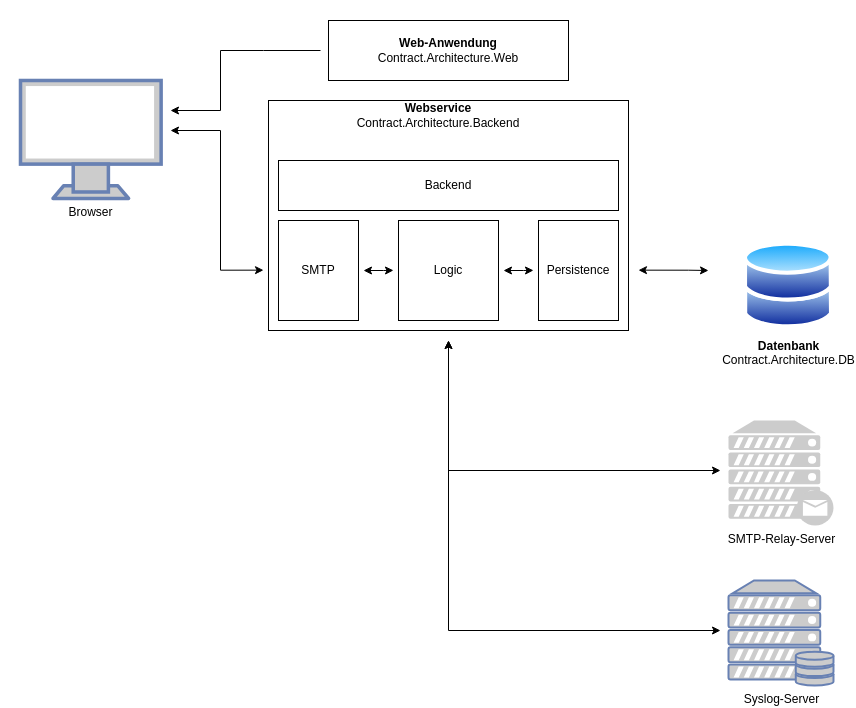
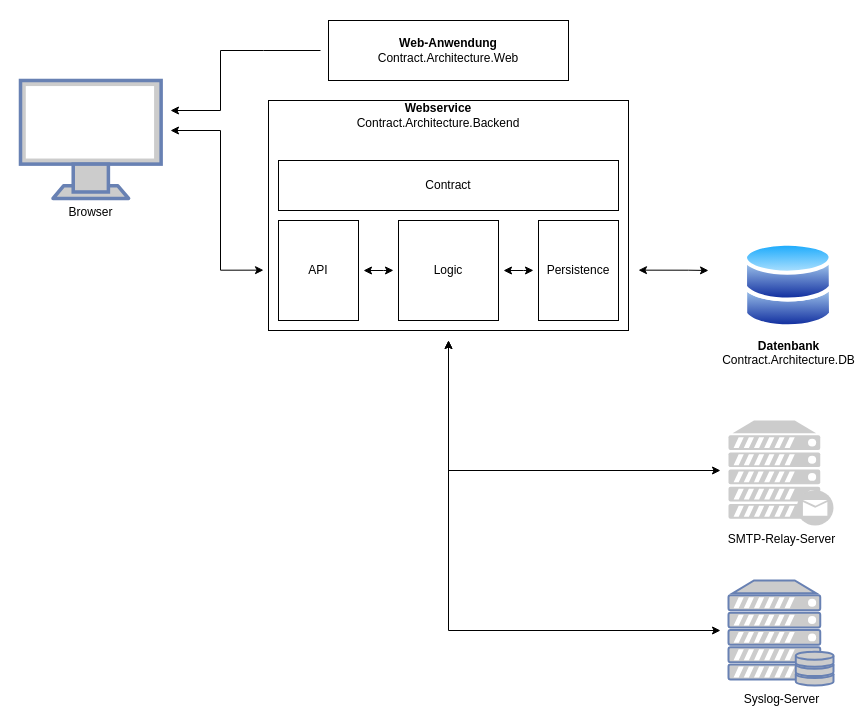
  <mxCell id="0" />
  <mxCell id="1" parent="0" />
  <mxCell id="2" value="" style="rounded=0;whiteSpace=wrap;html=1;" parent="1" vertex="1"><mxGeometry x="268" y="100" width="360" height="230" as="geometry" /></mxCell>
  <mxCell id="3" value="&lt;font&gt;Browser&lt;/font&gt;" style="verticalAlign=top;verticalLabelPosition=bottom;labelPosition=center;align=center;html=1;outlineConnect=0;fillColor=#CCCCCC;strokeColor=#6881B3;gradientColor=none;gradientDirection=north;strokeWidth=2;shape=mxgraph.networks.monitor;" parent="1" vertex="1"><mxGeometry x="20" y="80" width="140.62" height="118" as="geometry" /></mxCell>
  <mxCell id="4" value="&lt;b&gt;Datenbank&lt;/b&gt;&lt;br&gt;Contract.Architecture.DB" style="aspect=fixed;perimeter=ellipsePerimeter;html=1;align=center;shadow=0;dashed=0;spacingTop=3;image;image=img/lib/active_directory/databases.svg;" parent="1" vertex="1"><mxGeometry x="743" y="240.9" width="90" height="88.2" as="geometry" /></mxCell>
  <mxCell id="5" value="" style="edgeStyle=orthogonalEdgeStyle;rounded=0;orthogonalLoop=1;jettySize=auto;html=1;startArrow=classic;startFill=1;" parent="1" edge="1"><mxGeometry relative="1" as="geometry"><mxPoint x="638" y="269.66" as="sourcePoint" /><mxPoint x="708" y="270" as="targetPoint" /><Array as="points"><mxPoint x="688" y="270" /><mxPoint x="688" y="270" /></Array></mxGeometry></mxCell>
- <mxCell id="6" value="SMTP" style="rounded=0;whiteSpace=wrap;html=1;" parent="1" vertex="1"><mxGeometry x="278" y="220" width="80" height="100" as="geometry" /></mxCell>
+ <mxCell id="6" value="API" style="rounded=0;whiteSpace=wrap;html=1;" parent="1" vertex="1"><mxGeometry x="278" y="220" width="80" height="100" as="geometry" /></mxCell>
  <mxCell id="7" value="Logic" style="rounded=0;whiteSpace=wrap;html=1;" parent="1" vertex="1"><mxGeometry x="398" y="220" width="100" height="100" as="geometry" /></mxCell>
  <mxCell id="8" value="Persistence" style="rounded=0;whiteSpace=wrap;html=1;" parent="1" vertex="1"><mxGeometry x="538" y="220" width="80" height="100" as="geometry" /></mxCell>
- <mxCell id="9" value="Backend" style="rounded=0;whiteSpace=wrap;html=1;" parent="1" vertex="1"><mxGeometry x="278" y="160" width="340" height="50" as="geometry" /></mxCell>
+ <mxCell id="9" value="Contract" style="rounded=0;whiteSpace=wrap;html=1;" parent="1" vertex="1"><mxGeometry x="278" y="160" width="340" height="50" as="geometry" /></mxCell>
  <mxCell id="10" value="" style="edgeStyle=orthogonalEdgeStyle;rounded=0;orthogonalLoop=1;jettySize=auto;html=1;startArrow=classic;startFill=1;" parent="1" edge="1"><mxGeometry relative="1" as="geometry"><mxPoint x="363" y="270" as="sourcePoint" /><mxPoint x="393" y="269.86" as="targetPoint" /><Array as="points"><mxPoint x="383" y="269.86" /><mxPoint x="383" y="269.86" /></Array></mxGeometry></mxCell>
  <mxCell id="11" value="" style="edgeStyle=orthogonalEdgeStyle;rounded=0;orthogonalLoop=1;jettySize=auto;html=1;startArrow=classic;startFill=1;" parent="1" edge="1"><mxGeometry relative="1" as="geometry"><mxPoint x="503" y="270" as="sourcePoint" /><mxPoint x="533" y="269.86" as="targetPoint" /><Array as="points"><mxPoint x="523" y="269.86" /><mxPoint x="523" y="269.86" /></Array></mxGeometry></mxCell>
  <mxCell id="12" value="" style="edgeStyle=orthogonalEdgeStyle;rounded=0;orthogonalLoop=1;jettySize=auto;html=1;startArrow=classic;startFill=1;" parent="1" edge="1"><mxGeometry relative="1" as="geometry"><mxPoint x="170" y="130" as="sourcePoint" /><mxPoint x="263" y="269.66" as="targetPoint" /><Array as="points"><mxPoint x="220" y="130" /><mxPoint x="220" y="270" /></Array></mxGeometry></mxCell>
  <mxCell id="13" value="" style="edgeStyle=orthogonalEdgeStyle;rounded=0;orthogonalLoop=1;jettySize=auto;html=1;startArrow=classic;startFill=1;" parent="1" edge="1"><mxGeometry relative="1" as="geometry"><mxPoint x="448" y="340" as="sourcePoint" /><mxPoint x="720" y="470" as="targetPoint" /><Array as="points"><mxPoint x="448" y="470" /><mxPoint x="720" y="470" /></Array></mxGeometry></mxCell>
  <mxCell id="14" value="" style="edgeStyle=orthogonalEdgeStyle;rounded=0;orthogonalLoop=1;jettySize=auto;html=1;startArrow=classic;startFill=1;" parent="1" edge="1"><mxGeometry relative="1" as="geometry"><mxPoint x="448" y="340" as="sourcePoint" /><mxPoint x="720" y="630" as="targetPoint" /><Array as="points"><mxPoint x="448" y="630" /></Array></mxGeometry></mxCell>
  <mxCell id="15" value="Web-Anwendung&lt;br&gt;&lt;span style=&quot;font-weight: normal&quot;&gt;Contract.Architecture.Web&lt;/span&gt;" style="rounded=0;whiteSpace=wrap;html=1;fontStyle=1" parent="1" vertex="1"><mxGeometry x="328" y="20" width="240" height="60" as="geometry" /></mxCell>
  <mxCell id="16" value="Webservice&lt;br&gt;&lt;span style=&quot;font-weight: normal&quot;&gt;Contract.Architecture.Backend&lt;/span&gt;" style="text;html=1;strokeColor=none;fillColor=none;align=center;verticalAlign=middle;whiteSpace=wrap;rounded=0;fontStyle=1" parent="1" vertex="1"><mxGeometry x="418" y="105" width="40" height="20" as="geometry" /></mxCell>
  <mxCell id="17" value="" style="edgeStyle=orthogonalEdgeStyle;rounded=0;orthogonalLoop=1;jettySize=auto;html=1;startArrow=classic;startFill=1;endArrow=none;endFill=0;" parent="1" edge="1"><mxGeometry relative="1" as="geometry"><mxPoint x="170" y="110" as="sourcePoint" /><mxPoint x="320" y="50" as="targetPoint" /><Array as="points"><mxPoint x="220" y="110" /><mxPoint x="220" y="50" /><mxPoint x="263" y="50" /></Array></mxGeometry></mxCell>
  <mxCell id="18" value="&lt;font&gt;SMTP-Relay-Server&lt;/font&gt;" style="verticalAlign=top;verticalLabelPosition=bottom;labelPosition=center;align=center;html=1;outlineConnect=0;fillColor=#CCCCCC;gradientColor=none;gradientDirection=north;strokeWidth=2;shape=mxgraph.networks.mail_server;strokeColor=none;" parent="1" vertex="1"><mxGeometry x="728" y="420" width="105" height="105" as="geometry" /></mxCell>
  <mxCell id="19" value="&lt;font&gt;Syslog-Server&lt;/font&gt;" style="verticalAlign=top;verticalLabelPosition=bottom;labelPosition=center;align=center;html=1;outlineConnect=0;fillColor=#CCCCCC;strokeColor=#6881B3;gradientColor=none;gradientDirection=north;strokeWidth=2;shape=mxgraph.networks.server_storage;" parent="1" vertex="1"><mxGeometry x="728" y="580" width="105" height="105" as="geometry" /></mxCell>
